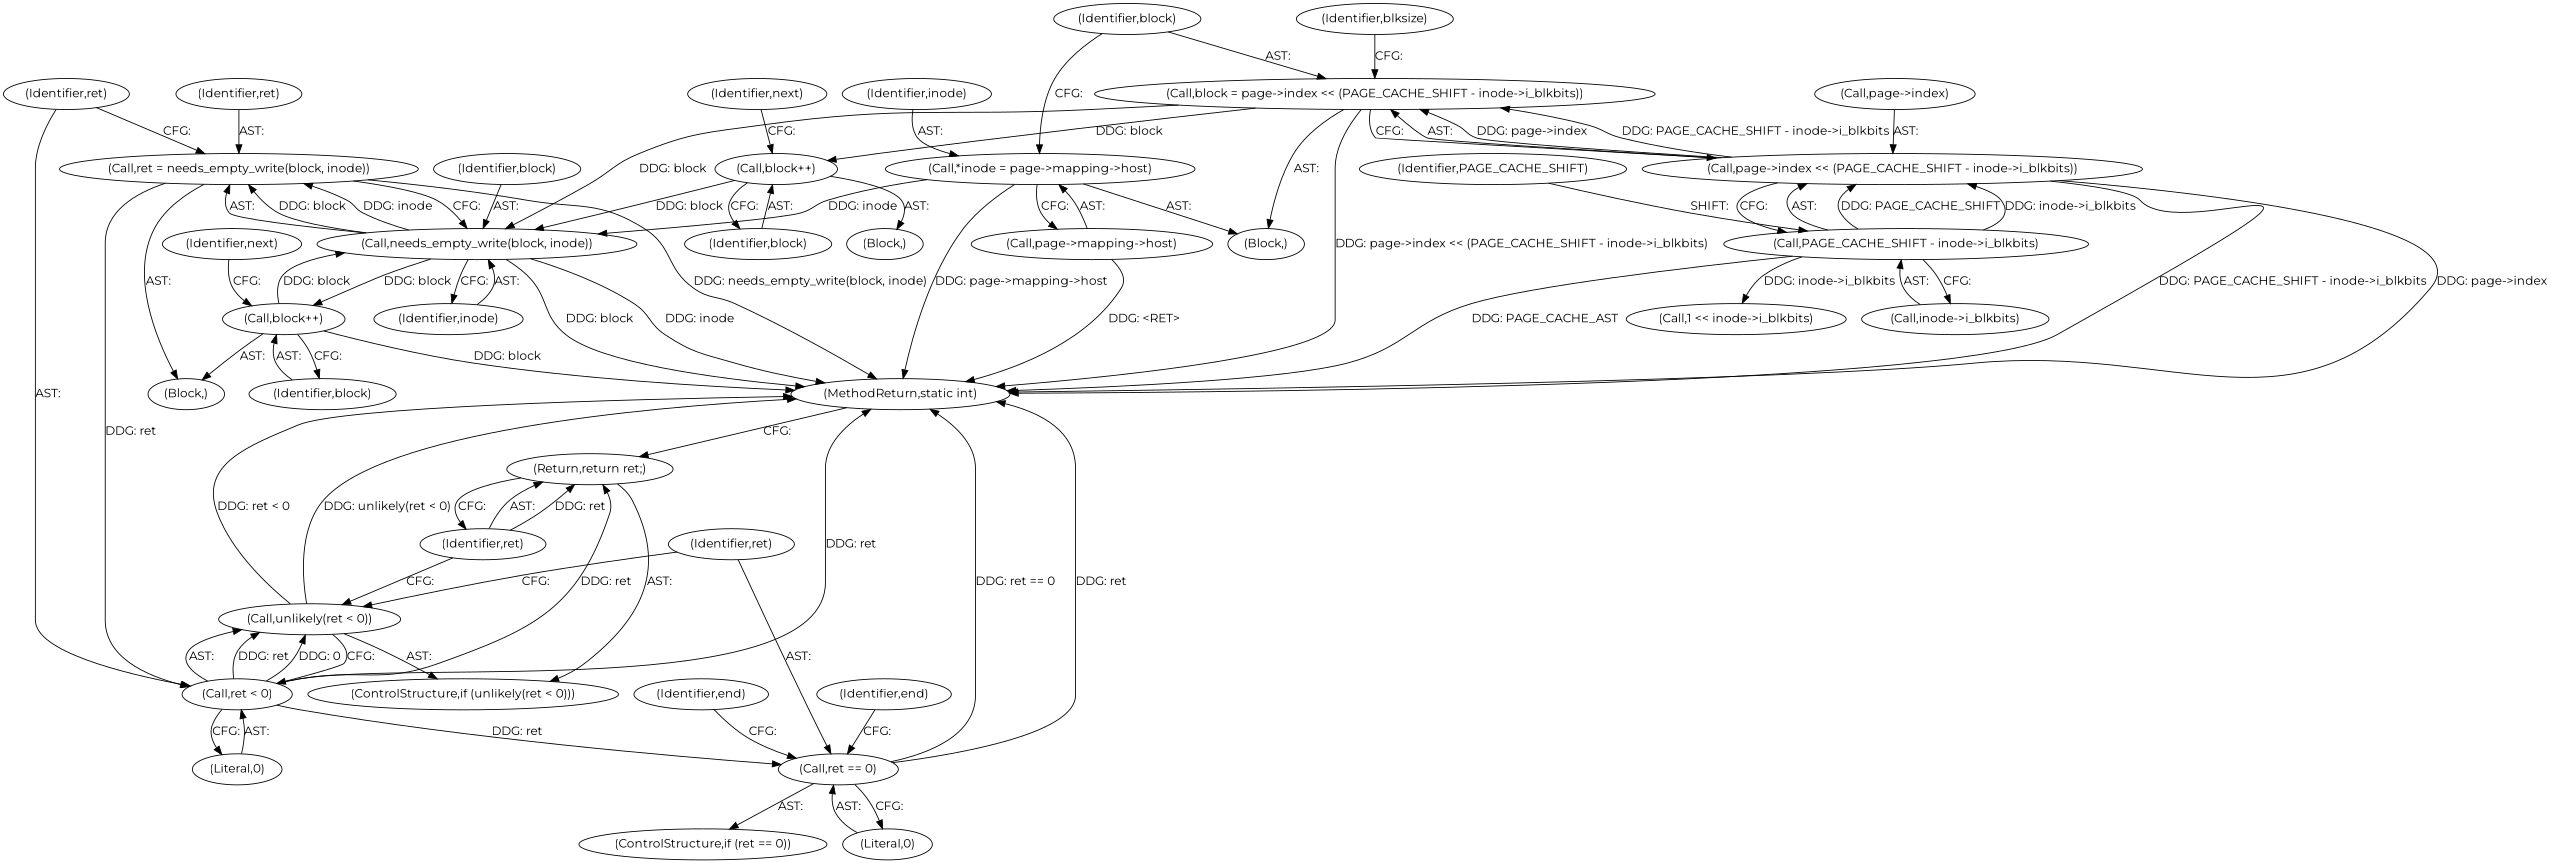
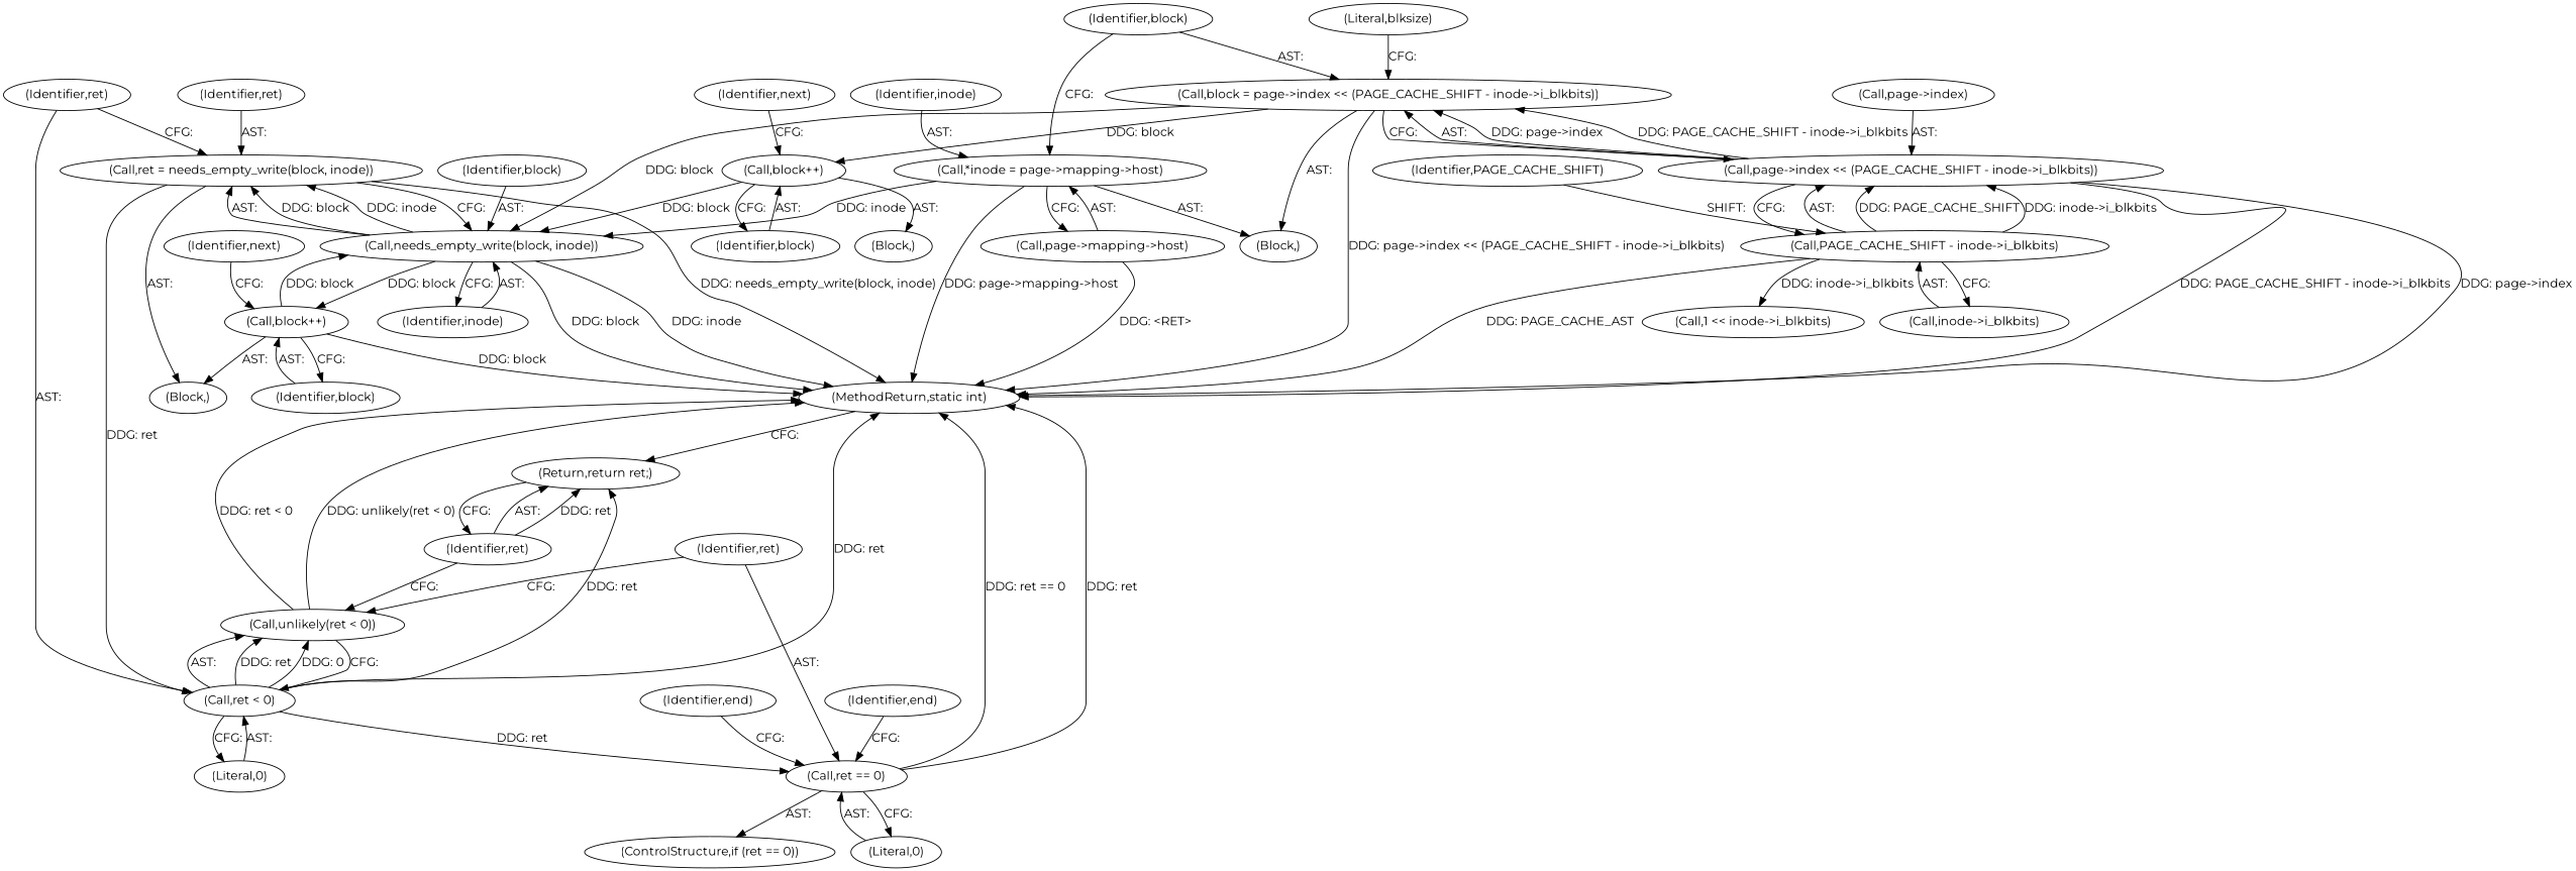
  digraph {
    fontname=Montserrat
    node [fontname=Montserrat]
    edge [fontname=Montserrat]
    n1 [label="(Call,ret = needs_empty_write(block, inode))"]
    n2 [label="(Call,needs_empty_write(block, inode))"]
    n3 [label="(Call,ret < 0)"]
    n4 [label="(MethodReturn,static int)"]
    n5 [label="(Block,)"]
    n6 [label="(Call,block++)"]
    n7 [label="(Identifier,inode)"]
    n8 [label="(Call,unlikely(ret < 0))"]
    n9 [label="(Return,return ret;)"]
    n10 [label="(Call,ret == 0)"]
    n11 [label="(Literal,0)"]
    n12 [label="(Identifier,block)"]
    n13 [label="(Call,block++)"]
    n14 [label="(Identifier,block)"]
    n15 [label="(Block,)"]
    n16 [label="(Call,block = page->index << (PAGE_CACHE_SHIFT - inode->i_blkbits))"]
    n17 [label="(Call,page->index << (PAGE_CACHE_SHIFT - inode->i_blkbits))"]
    n18 [label="(Block,)"]
    n19 [label="(Call,PAGE_CACHE_SHIFT - inode->i_blkbits)"]
    n20 [label="(Call,1 << inode->i_blkbits)"]
    n21 [label="(Call,inode->i_blkbits)"]
    n22 [label="(Call,*inode = page->mapping->host)"]
    n23 [label="(Call,page->mapping->host)"]
-   n24 [label="(ControlStructure,if (unlikely(ret < 0)))"]
    n25 [label="(Identifier,ret)"]
    n26 [label="(ControlStructure,if (ret == 0))"]
    n27 [label="(Literal,0)"]
    n28 [label="(Identifier,next)"]
    n29 [label="(Identifier,block)"]
    n30 [label="(Identifier,block)"]
    n31 [label="(Identifier,ret)"]
    n32 [label="(Identifier,next)"]
    n33 [label="(Identifier,inode)"]
    n34 [label="(Identifier,PAGE_CACHE_SHIFT)"]
    n35 [label="(Identifier,end)"]
    n36 [label="(Identifier,ret)"]
-   n37 [label="(Identifier,blksize)"]
+   n37 [label="(Literal,blksize)"]
    n38 [label="(Call,page->index)"]
    n39 [label="(Identifier,end)"]
    n40 [label="(Identifier,ret)"]
    n1 -> n2 [label="CFG: "]
    n1 -> n3 [label="DDG: ret"]
    n1 -> n4 [label="DDG: needs_empty_write(block, inode)"]
    n1 -> n5 [label="AST: "]
    n2 -> n1 [label="AST: "]
    n2 -> n1 [label="DDG: block"]
    n2 -> n1 [label="DDG: inode"]
    n2 -> n4 [label="DDG: block"]
    n2 -> n4 [label="DDG: inode"]
    n2 -> n6 [label="DDG: block"]
    n2 -> n7 [label="CFG: "]
    n3 -> n4 [label="DDG: ret"]
    n3 -> n8 [label="AST: "]
    n3 -> n8 [label="DDG: ret"]
    n3 -> n8 [label="DDG: 0"]
    n3 -> n9 [label="DDG: ret"]
    n3 -> n10 [label="DDG: ret"]
    n3 -> n11 [label="CFG: "]
    n4 -> n9 [label="CFG: "]
    n6 -> n2 [label="DDG: block"]
    n6 -> n4 [label="DDG: block"]
    n6 -> n5 [label="AST: "]
    n6 -> n12 [label="CFG: "]
    n7 -> n2 [label="AST: "]
    n8 -> n3 [label="CFG: "]
    n8 -> n4 [label="DDG: ret < 0"]
    n8 -> n4 [label="DDG: unlikely(ret < 0)"]
-   n8 -> n24 [label="AST: "]
-   n9 -> n24 [label="AST: "]
    n9 -> n25 [label="CFG: "]
    n10 -> n4 [label="DDG: ret == 0"]
    n10 -> n4 [label="DDG: ret"]
    n10 -> n26 [label="AST: "]
    n10 -> n27 [label="CFG: "]
    n11 -> n3 [label="AST: "]
    n12 -> n6 [label="AST: "]
    n13 -> n2 [label="DDG: block"]
    n13 -> n14 [label="CFG: "]
    n13 -> n15 [label="AST: "]
    n14 -> n13 [label="AST: "]
    n16 -> n2 [label="DDG: block"]
    n16 -> n4 [label="DDG: page->index << (PAGE_CACHE_SHIFT - inode->i_blkbits)"]
    n16 -> n13 [label="DDG: block"]
    n16 -> n17 [label="CFG: "]
    n16 -> n18 [label="AST: "]
    n17 -> n4 [label="DDG: PAGE_CACHE_SHIFT - inode->i_blkbits"]
    n17 -> n4 [label="DDG: page->index"]
    n17 -> n16 [label="AST: "]
    n17 -> n16 [label="DDG: page->index"]
    n17 -> n16 [label="DDG: PAGE_CACHE_SHIFT - inode->i_blkbits"]
    n17 -> n19 [label="CFG: "]
    n19 -> n4 [label="DDG: PAGE_CACHE_AST"]
    n19 -> n17 [label="AST: "]
    n19 -> n17 [label="DDG: PAGE_CACHE_SHIFT"]
    n19 -> n17 [label="DDG: inode->i_blkbits"]
    n19 -> n20 [label="DDG: inode->i_blkbits"]
    n19 -> n21 [label="CFG: "]
    n21 -> n19 [label="AST: "]
    n22 -> n2 [label="DDG: inode"]
    n22 -> n4 [label="DDG: page->mapping->host"]
    n22 -> n18 [label="AST: "]
    n22 -> n23 [label="CFG: "]
    n23 -> n4 [label="DDG: <RET>"]
    n23 -> n22 [label="AST: "]
    n25 -> n8 [label="CFG: "]
    n25 -> n9 [label="AST: "]
    n25 -> n9 [label="DDG: ret"]
    n27 -> n10 [label="AST: "]
    n28 -> n6 [label="CFG: "]
    n29 -> n2 [label="AST: "]
    n30 -> n16 [label="AST: "]
    n30 -> n22 [label="CFG: "]
    n31 -> n1 [label="AST: "]
    n32 -> n13 [label="CFG: "]
    n33 -> n22 [label="AST: "]
    n34 -> n19 [label="SHIFT: "]
    n35 -> n10 [label="CFG: "]
    n36 -> n8 [label="CFG: "]
    n36 -> n10 [label="AST: "]
    n37 -> n16 [label="CFG: "]
    n38 -> n17 [label="AST: "]
    n39 -> n10 [label="CFG: "]
    n40 -> n1 [label="CFG: "]
    n40 -> n3 [label="AST: "]
  }
